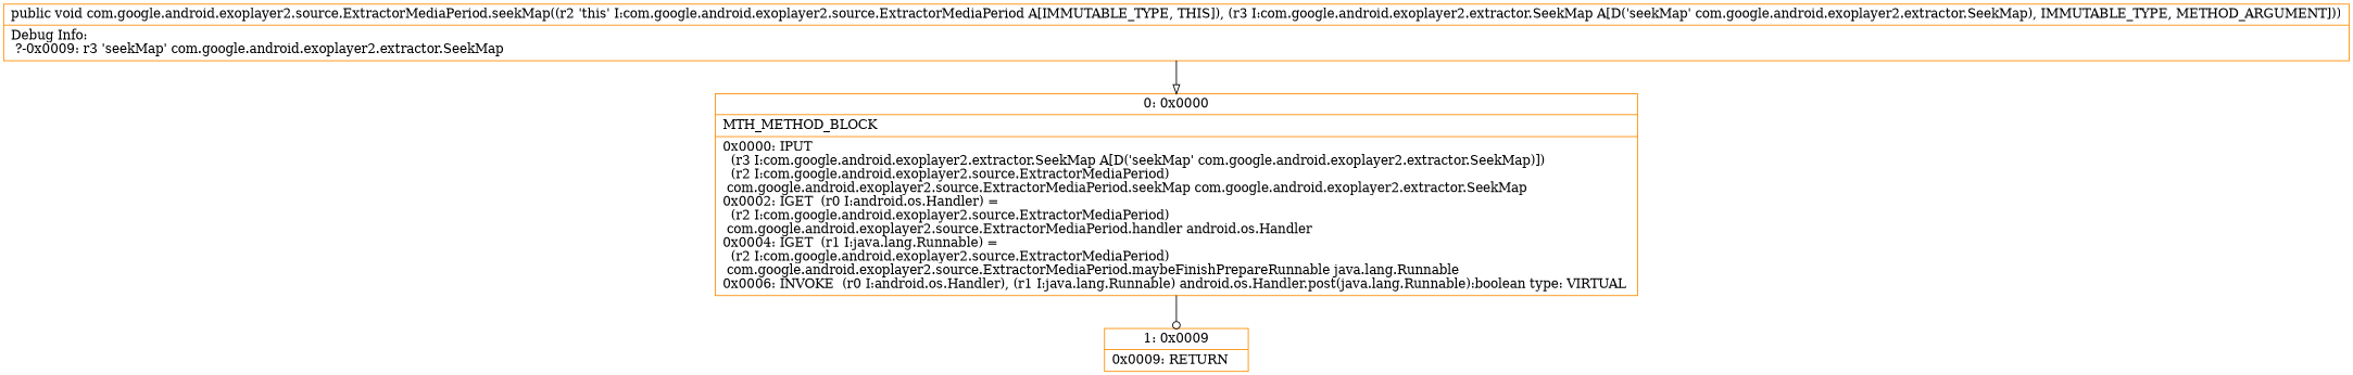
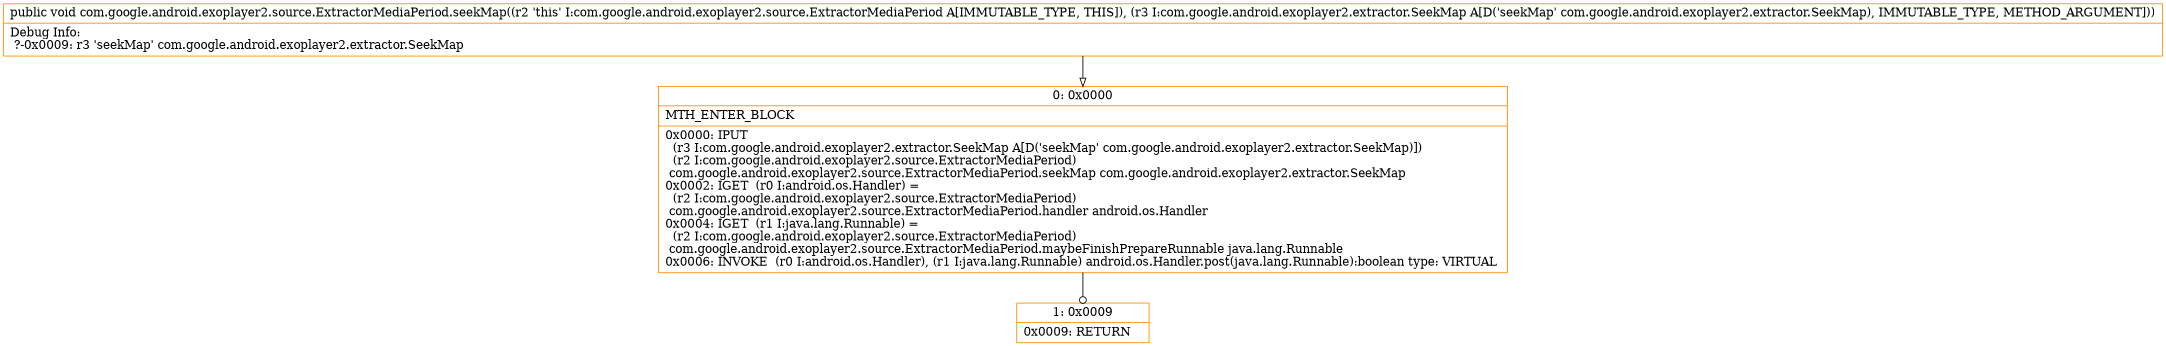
  digraph {
    node [shape=record color=darkorange]
-   n1 [label="{0\:\ 0x0000|MTH_METHOD_BLOCK\l|0x0000: IPUT  \l  (r3 I:com.google.android.exoplayer2.extractor.SeekMap A[D('seekMap' com.google.android.exoplayer2.extractor.SeekMap)])\l  (r2 I:com.google.android.exoplayer2.source.ExtractorMediaPeriod)\l com.google.android.exoplayer2.source.ExtractorMediaPeriod.seekMap com.google.android.exoplayer2.extractor.SeekMap \l0x0002: IGET  (r0 I:android.os.Handler) = \l  (r2 I:com.google.android.exoplayer2.source.ExtractorMediaPeriod)\l com.google.android.exoplayer2.source.ExtractorMediaPeriod.handler android.os.Handler \l0x0004: IGET  (r1 I:java.lang.Runnable) = \l  (r2 I:com.google.android.exoplayer2.source.ExtractorMediaPeriod)\l com.google.android.exoplayer2.source.ExtractorMediaPeriod.maybeFinishPrepareRunnable java.lang.Runnable \l0x0006: INVOKE  (r0 I:android.os.Handler), (r1 I:java.lang.Runnable) android.os.Handler.post(java.lang.Runnable):boolean type: VIRTUAL \l}"]
+   n1 [label="{0\:\ 0x0000|MTH_ENTER_BLOCK\l|0x0000: IPUT  \l  (r3 I:com.google.android.exoplayer2.extractor.SeekMap A[D('seekMap' com.google.android.exoplayer2.extractor.SeekMap)])\l  (r2 I:com.google.android.exoplayer2.source.ExtractorMediaPeriod)\l com.google.android.exoplayer2.source.ExtractorMediaPeriod.seekMap com.google.android.exoplayer2.extractor.SeekMap \l0x0002: IGET  (r0 I:android.os.Handler) = \l  (r2 I:com.google.android.exoplayer2.source.ExtractorMediaPeriod)\l com.google.android.exoplayer2.source.ExtractorMediaPeriod.handler android.os.Handler \l0x0004: IGET  (r1 I:java.lang.Runnable) = \l  (r2 I:com.google.android.exoplayer2.source.ExtractorMediaPeriod)\l com.google.android.exoplayer2.source.ExtractorMediaPeriod.maybeFinishPrepareRunnable java.lang.Runnable \l0x0006: INVOKE  (r0 I:android.os.Handler), (r1 I:java.lang.Runnable) android.os.Handler.post(java.lang.Runnable):boolean type: VIRTUAL \l}"]
    n2 [label="{1\:\ 0x0009|0x0009: RETURN   \l}"]
    n3 [label="{public void com.google.android.exoplayer2.source.ExtractorMediaPeriod.seekMap((r2 'this' I:com.google.android.exoplayer2.source.ExtractorMediaPeriod A[IMMUTABLE_TYPE, THIS]), (r3 I:com.google.android.exoplayer2.extractor.SeekMap A[D('seekMap' com.google.android.exoplayer2.extractor.SeekMap), IMMUTABLE_TYPE, METHOD_ARGUMENT]))  | Debug Info:\l  ?\-0x0009: r3 'seekMap' com.google.android.exoplayer2.extractor.SeekMap\l}"]
    n1 -> n2 [arrowhead=odot]
    n3 -> n1 [arrowhead=onormal]
  }
